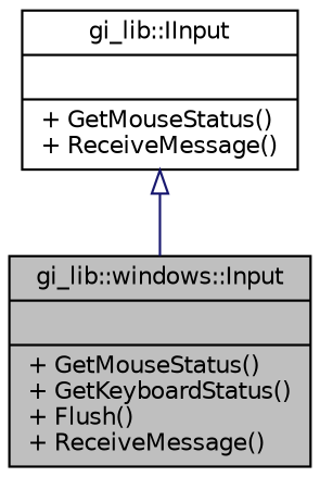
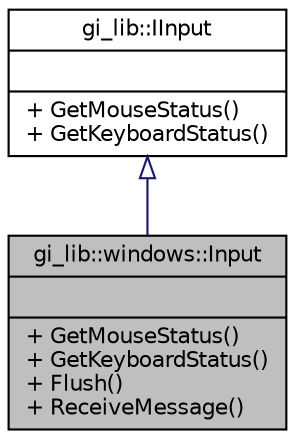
  digraph {
    node [color=black fontname=Helvetica fontsize=10 shape=record style=filled]
    n1 [fillcolor=grey75 fontcolor=black height=0.2 label="{gi_lib::windows::Input\n||+ GetMouseStatus()\l+ GetKeyboardStatus()\l+ Flush()\l+ ReceiveMessage()\l}" width=0.4]
-   n2 [fillcolor=white height=0.2 label="{gi_lib::IInput\n||+ GetMouseStatus()\l+ ReceiveMessage()\l}" width=0.4]
+   n2 [fillcolor=white height=0.2 label="{gi_lib::IInput\n||+ GetMouseStatus()\l+ GetKeyboardStatus()\l}" width=0.4]
    n2 -> n1 [arrowtail=onormal color=midnightblue dir=back fontname=Helvetica fontsize=10 labelfontname=Helvetica labelfontsize=10 style=solid]
  }
